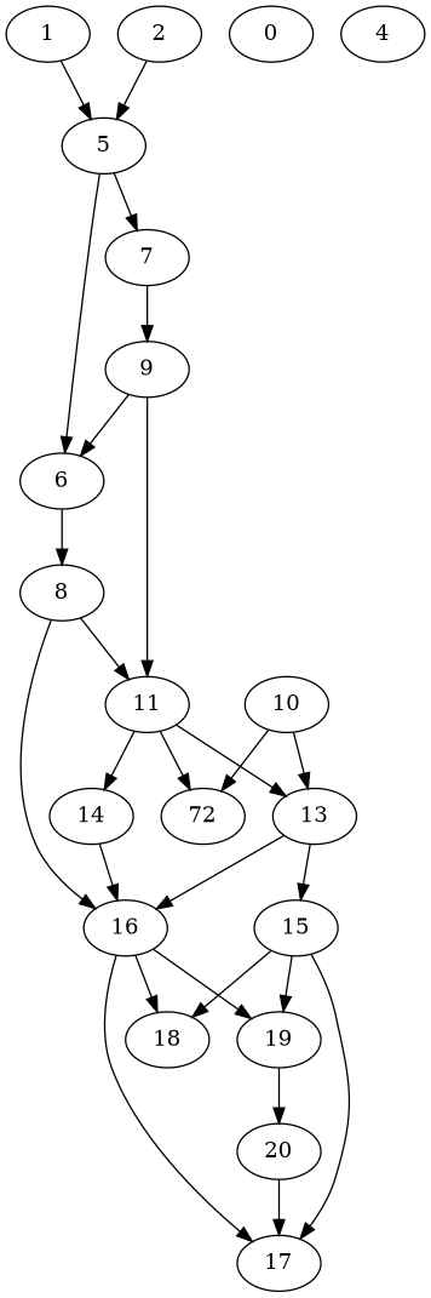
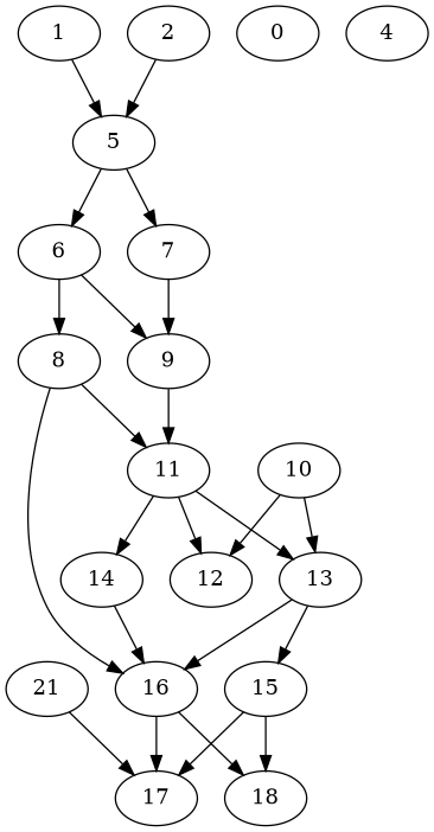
  digraph {
    node [alpha=0.08]
    1 [expect_size=25088000]
    5 [alpha=0.16 expect_size=34842624]
    6 [alpha=0.00 expect_size=7257088]
    7 [alpha=0.07 expect_size=14478336]
    8 [alpha=0.09 expect_size=31174656]
    9 [alpha=0.19 expect_size=39132160]
    2 [alpha=0.01 expect_size=50114560]
    n8 [alpha=0.10 expect_size=14969856 label=0]
    4 [alpha=0.09 expect_size=49347584]
    11 [alpha=0.12 expect_size=51322880]
    16 [alpha=0.17 expect_size=13813760]
-   12 [expect_size=22606848 label=72]
+   12 [expect_size=22606848]
    13 [alpha=0.14 expect_size=24611840]
    14 [alpha=0.01 expect_size=48335872]
    10 [alpha=0.12 expect_size=26263552]
    15 [alpha=0.03 expect_size=23471104]
    17 [alpha=0.15 expect_size=14416896]
    18 [alpha=0.11 expect_size=31636480]
-   19 [alpha=0.11 expect_size=5458944]
-   20 [alpha=0.18 expect_size=49825792]
+   20 [alpha=0.18 expect_size=49825792 label=21]
    1 -> 5
    5 -> 6
    5 -> 7
    6 -> 8
-   9 -> 6
+   6 -> 9
    7 -> 9
    8 -> 11
    8 -> 16
    9 -> 11
    2 -> 5
    11 -> 12
    11 -> 13
    11 -> 14
    16 -> 17
    16 -> 18
-   16 -> 19
    13 -> 16
    13 -> 15
    14 -> 16
    10 -> 12
    10 -> 13
    15 -> 17
    15 -> 18
-   15 -> 19
-   19 -> 20
    20 -> 17
  }
